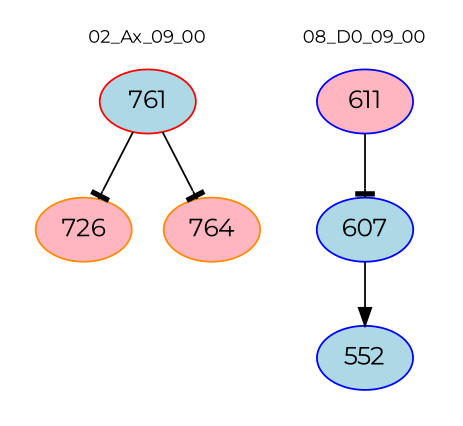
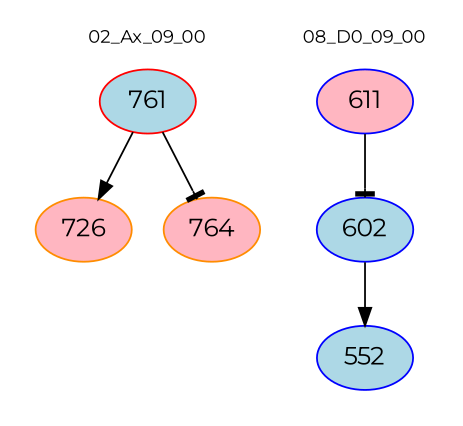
  digraph {
    fontname=Montserrat
    node [color=blue fillcolor=lightblue fontname=Montserrat style=filled]
    edge [arrowhead=normal color=black fontname=Montserrat]
    n1 [color=red label=761]
    n2 [color=darkorange fillcolor=lightpink label=726]
    n3 [color=darkorange fillcolor=lightpink label=764]
-   n4 [label=607]
+   n4 [label=602]
    n5 [label=552]
    n6 [fillcolor=lightpink label=611]
    subgraph cluster_1 {
      color=white
      fontsize=10
      label="02_Ax_09_00"
      n1
      n2
      n3
    }
    subgraph cluster_2 {
      color=white
      fontsize=10
      label="08_D0_09_00"
      n4
      n5
      n6
    }
-   n1 -> n2 [arrowhead=tee]
+   n1 -> n2
    n1 -> n3 [arrowhead=tee]
    n4 -> n5
    n6 -> n4 [arrowhead=tee]
  }
